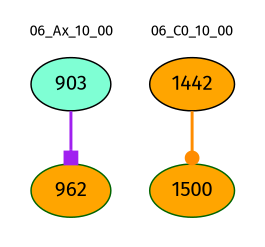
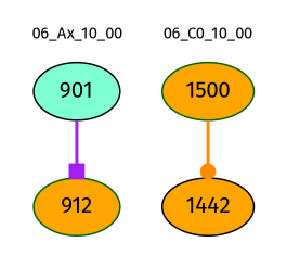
  digraph {
    fontname="Fira Sans"
    node [color=black fillcolor=orange fontname="Fira Sans" style=filled]
    edge [fontname="Fira Sans" style=bold]
-   n1 [fillcolor=aquamarine label=903]
-   n2 [color=darkgreen label=962]
+   n1 [fillcolor=aquamarine label=901]
+   n2 [color=darkgreen label=912]
    n3 [label=1442]
    n4 [color=darkgreen label=1500]
    subgraph cluster_1 {
      color=white
      fontsize=10
      label="06_Ax_10_00"
      n1
      n2
    }
    subgraph cluster_2 {
      color=white
      fontsize=10
      label="06_C0_10_00"
      n3
      n4
    }
    n1 -> n2 [arrowhead=box color=purple]
-   n3 -> n4 [arrowhead=dot color=darkorange]
+   n4 -> n3 [arrowhead=dot color=darkorange]
  }
